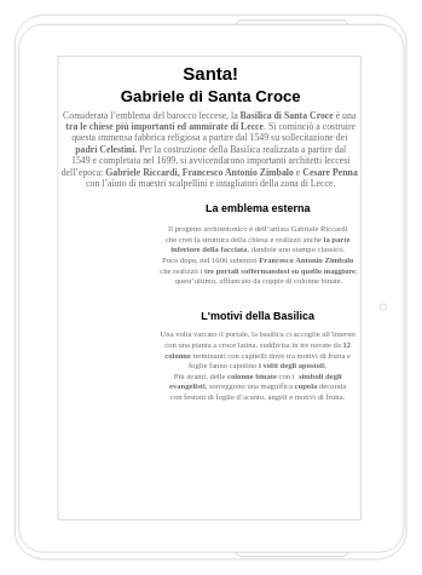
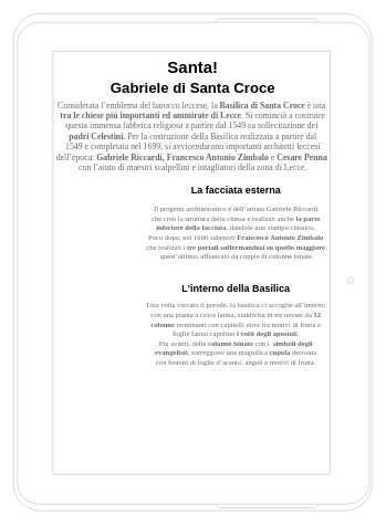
  <mxCell id="0" />
  <mxCell id="1" parent="0" />
  <mxCell id="2" value="" style="verticalLabelPosition=bottom;verticalAlign=top;html=1;shadow=0;dashed=0;strokeWidth=1;shape=mxgraph.android.tab2;strokeColor=#c0c0c0;" vertex="1" parent="1"><mxGeometry x="20" y="20" width="540" height="750" as="geometry" /></mxCell>
  <mxCell id="3" value="&lt;font&gt;&lt;b&gt;&lt;br&gt;&lt;font style=&quot;font-size: 22px&quot;&gt;Gabriele di Santa Croce&lt;/font&gt;&lt;/b&gt;&lt;/font&gt;" style="text;html=1;resizable=0;autosize=1;align=center;verticalAlign=middle;points=[];fillColor=none;strokeColor=none;rounded=0;" vertex="1" parent="1"><mxGeometry x="160" y="105" width="260" height="40" as="geometry" /></mxCell>
  <mxCell id="4" value="&lt;font size=&quot;1&quot;&gt;&lt;b style=&quot;font-size: 25px&quot;&gt;Santa!&lt;/b&gt;&lt;/font&gt;" style="text;html=1;resizable=0;autosize=1;align=center;verticalAlign=middle;points=[];fillColor=none;strokeColor=none;rounded=0;" vertex="1" parent="1"><mxGeometry x="215" y="85" width="150" height="30" as="geometry" /></mxCell>
  <mxCell id="5" value="" style="shape=image;html=1;verticalAlign=top;verticalLabelPosition=bottom;labelBackgroundColor=#ffffff;imageAspect=0;aspect=fixed;image=https://cdn4.iconfinder.com/data/icons/48-bubbles/48/23.Videos-128.png" vertex="1" parent="1"><mxGeometry x="87" y="577" width="128" height="128" as="geometry" /></mxCell>
  <mxCell id="6" value="" style="shape=image;html=1;verticalAlign=top;verticalLabelPosition=bottom;labelBackgroundColor=#ffffff;imageAspect=0;aspect=fixed;image=https://cdn1.iconfinder.com/data/icons/web-and-mobile-in-square/100/WebInSquare_1.5EXTENDED-24-128.png" vertex="1" parent="1"><mxGeometry x="90" y="275" width="128" height="128" as="geometry" /></mxCell>
  <mxCell id="7" value="" style="shape=image;html=1;verticalAlign=top;verticalLabelPosition=bottom;labelBackgroundColor=#ffffff;imageAspect=0;aspect=fixed;image=https://cdn1.iconfinder.com/data/icons/web-and-mobile-in-square/100/WebInSquare_1.5EXTENDED-24-128.png" vertex="1" parent="1"><mxGeometry x="87" y="425" width="128" height="128" as="geometry" /></mxCell>
- <mxCell id="8" value="&lt;font style=&quot;font-size: 15px&quot;&gt;&lt;b&gt;La emblema esterna&lt;/b&gt;&lt;/font&gt;" style="text;html=1;resizable=0;autosize=1;align=center;verticalAlign=middle;points=[];fillColor=none;strokeColor=none;rounded=0;" vertex="1" parent="1"><mxGeometry x="280" y="275" width="150" height="20" as="geometry" /></mxCell>
+ <mxCell id="8" value="&lt;font style=&quot;font-size: 15px&quot;&gt;&lt;b&gt;La facciata esterna&lt;/b&gt;&lt;/font&gt;" style="text;html=1;resizable=0;autosize=1;align=center;verticalAlign=middle;points=[];fillColor=none;strokeColor=none;rounded=0;" vertex="1" parent="1"><mxGeometry x="280" y="275" width="150" height="20" as="geometry" /></mxCell>
  <mxCell id="9" value="&lt;font style=&quot;font-size: 13px&quot;&gt;&lt;span style=&quot;color: rgb(105 , 105 , 105) ; font-family: &amp;#34;lora&amp;#34; , serif ; background-color: rgb(255 , 255 , 255)&quot;&gt;Considerata l’emblema del barocco leccese, la&amp;nbsp;&lt;/span&gt;&lt;span style=&quot;box-sizing: border-box ; font-weight: 700 ; color: rgb(105 , 105 , 105) ; font-family: &amp;#34;lora&amp;#34; , serif ; background-color: rgb(255 , 255 , 255)&quot;&gt;Basilica di Santa Croce&lt;/span&gt;&lt;span style=&quot;color: rgb(105 , 105 , 105) ; font-family: &amp;#34;lora&amp;#34; , serif ; background-color: rgb(255 , 255 , 255)&quot;&gt;&amp;nbsp;è una&amp;nbsp;&lt;br&gt;&lt;/span&gt;&lt;span style=&quot;box-sizing: border-box ; font-weight: 700 ; color: rgb(105 , 105 , 105) ; font-family: &amp;#34;lora&amp;#34; , serif ; background-color: rgb(255 , 255 , 255)&quot;&gt;tra le chiese più importanti ed ammirate di Lecce&lt;/span&gt;&lt;span style=&quot;color: rgb(105 , 105 , 105) ; font-family: &amp;#34;lora&amp;#34; , serif ; background-color: rgb(255 , 255 , 255)&quot;&gt;. Si cominciò a costruire &lt;br&gt;questa immensa fabbrica religiosa a partire dal 1549 su sollecitazione dei&amp;nbsp;&lt;br&gt;&lt;/span&gt;&lt;/font&gt;&lt;span style=&quot;box-sizing: border-box ; font-weight: 700 ; color: rgb(105 , 105 , 105) ; font-family: &amp;#34;lora&amp;#34; , serif ; background-color: rgb(255 , 255 , 255) ; font-size: 13px&quot;&gt;&lt;font style=&quot;font-size: 13px&quot;&gt;padri Celestini.&amp;nbsp;&lt;span style=&quot;font-weight: 400&quot;&gt;Per la costruzione della Basilica realizzata a partire dal &lt;br&gt;1549 e completata nel 1699, si avvicendarono importanti architetti leccesi &lt;br&gt;dell’epoca:&amp;nbsp;&lt;/span&gt;&lt;span style=&quot;box-sizing: border-box&quot;&gt;Gabriele Riccardi, Francesco Antonio Zimbalo&lt;/span&gt;&lt;span style=&quot;font-weight: 400&quot;&gt;&amp;nbsp;e&lt;/span&gt;&lt;span style=&quot;box-sizing: border-box&quot;&gt;&amp;nbsp;Cesare Penna&amp;nbsp;&lt;br&gt;&lt;/span&gt;&lt;span style=&quot;font-weight: 400&quot;&gt;con l’aiuto di maestri scalpellini e intagliatori della zona di Lecce.&lt;/span&gt;&lt;/font&gt;&lt;br&gt;&lt;/span&gt;" style="text;html=1;resizable=0;autosize=1;align=center;verticalAlign=middle;points=[];fillColor=none;strokeColor=none;rounded=0;" vertex="1" parent="1"><mxGeometry x="75" y="155" width="430" height="100" as="geometry" /></mxCell>
  <mxCell id="10" value="&lt;font style=&quot;font-size: 11px&quot;&gt;&lt;span style=&quot;color: rgb(105 , 105 , 105) ; font-family: &amp;#34;lora&amp;#34; , serif ; background-color: rgb(255 , 255 , 255)&quot;&gt;Il progetto architettonico è dell’artista Gabriele Riccardi &lt;br&gt;che creò la struttura della chiesa e realizzò anche&amp;nbsp;&lt;/span&gt;&lt;span style=&quot;box-sizing: border-box ; font-weight: 700 ; color: rgb(105 , 105 , 105) ; font-family: &amp;#34;lora&amp;#34; , serif ; background-color: rgb(255 , 255 , 255)&quot;&gt;la parte&lt;br&gt;inferiore della facciata&lt;/span&gt;&lt;span style=&quot;color: rgb(105 , 105 , 105) ; font-family: &amp;#34;lora&amp;#34; , serif ; background-color: rgb(255 , 255 , 255)&quot;&gt;, dandole uno stampo classico.&lt;br&gt;&lt;/span&gt;&lt;span style=&quot;color: rgb(105 , 105 , 105) ; font-family: &amp;#34;lora&amp;#34; , serif ; background-color: rgb(255 , 255 , 255)&quot;&gt;Poco dopo, nel 1606 subentrò&amp;nbsp;&lt;/span&gt;&lt;span style=&quot;box-sizing: border-box ; font-weight: 700 ; color: rgb(105 , 105 , 105) ; font-family: &amp;#34;lora&amp;#34; , serif ; background-color: rgb(255 , 255 , 255)&quot;&gt;Francesco Antonio Zimbalo&lt;br&gt;&lt;/span&gt;&lt;span style=&quot;color: rgb(105 , 105 , 105) ; font-family: &amp;#34;lora&amp;#34; , serif ; background-color: rgb(255 , 255 , 255)&quot;&gt;&amp;nbsp;che realizzò i&amp;nbsp;&lt;/span&gt;&lt;span style=&quot;box-sizing: border-box ; font-weight: 700 ; color: rgb(105 , 105 , 105) ; font-family: &amp;#34;lora&amp;#34; , serif ; background-color: rgb(255 , 255 , 255)&quot;&gt;tre portali soffermandosi su quello maggiore&lt;/span&gt;&lt;span style=&quot;color: rgb(105 , 105 , 105) ; font-family: &amp;#34;lora&amp;#34; , serif ; background-color: rgb(255 , 255 , 255)&quot;&gt;;&lt;br&gt;&amp;nbsp;quest’ultimo, affiancato da coppie di colonne binate.&lt;/span&gt;&lt;/font&gt;" style="text;html=1;resizable=0;autosize=1;align=center;verticalAlign=middle;points=[];fillColor=none;strokeColor=none;rounded=0;" vertex="1" parent="1"><mxGeometry x="210" y="305" width="290" height="90" as="geometry" /></mxCell>
- <mxCell id="11" value="&lt;b&gt;&lt;font style=&quot;font-size: 15px&quot;&gt;L'motivi della Basilica&lt;/font&gt;&lt;/b&gt;" style="text;html=1;resizable=0;autosize=1;align=center;verticalAlign=middle;points=[];fillColor=none;strokeColor=none;rounded=0;" vertex="1" parent="1"><mxGeometry x="265" y="425" width="180" height="20" as="geometry" /></mxCell>
+ <mxCell id="11" value="&lt;b&gt;&lt;font style=&quot;font-size: 15px&quot;&gt;L'interno della Basilica&lt;/font&gt;&lt;/b&gt;" style="text;html=1;resizable=0;autosize=1;align=center;verticalAlign=middle;points=[];fillColor=none;strokeColor=none;rounded=0;" vertex="1" parent="1"><mxGeometry x="265" y="425" width="180" height="20" as="geometry" /></mxCell>
  <mxCell id="12" value="&lt;font style=&quot;font-size: 11px&quot;&gt;&lt;span style=&quot;color: rgb(105 , 105 , 105) ; font-family: &amp;#34;lora&amp;#34; , serif ; background-color: rgb(255 , 255 , 255)&quot;&gt;Una volta varcato il portale, la basilica ci accoglie all’interno &lt;br&gt;con una pianta a croce latina, suddivisa in tre navate da&amp;nbsp;&lt;/span&gt;&lt;span style=&quot;box-sizing: border-box ; font-weight: 700 ; color: rgb(105 , 105 , 105) ; font-family: &amp;#34;lora&amp;#34; , serif ; background-color: rgb(255 , 255 , 255)&quot;&gt;12 &lt;br&gt;colonne&lt;/span&gt;&lt;span style=&quot;color: rgb(105 , 105 , 105) ; font-family: &amp;#34;lora&amp;#34; , serif ; background-color: rgb(255 , 255 , 255)&quot;&gt;&amp;nbsp;terminanti con capitelli dove tra motivi di frutta e &lt;br&gt;foglie fanno capolino&amp;nbsp;&lt;/span&gt;&lt;span style=&quot;box-sizing: border-box ; font-weight: 700 ; color: rgb(105 , 105 , 105) ; font-family: &amp;#34;lora&amp;#34; , serif ; background-color: rgb(255 , 255 , 255)&quot;&gt;i volti degli apostoli&lt;/span&gt;&lt;span style=&quot;color: rgb(105 , 105 , 105) ; font-family: &amp;#34;lora&amp;#34; , serif ; background-color: rgb(255 , 255 , 255)&quot;&gt;. &lt;br&gt;Più avanti, delle&amp;nbsp;&lt;/span&gt;&lt;span style=&quot;box-sizing: border-box ; font-weight: 700 ; color: rgb(105 , 105 , 105) ; font-family: &amp;#34;lora&amp;#34; , serif ; background-color: rgb(255 , 255 , 255)&quot;&gt;colonne binate&lt;/span&gt;&lt;span style=&quot;color: rgb(105 , 105 , 105) ; font-family: &amp;#34;lora&amp;#34; , serif ; background-color: rgb(255 , 255 , 255)&quot;&gt;&amp;nbsp;con i&amp;nbsp;&amp;nbsp;&lt;/span&gt;&lt;span style=&quot;box-sizing: border-box ; font-weight: 700 ; color: rgb(105 , 105 , 105) ; font-family: &amp;#34;lora&amp;#34; , serif ; background-color: rgb(255 , 255 , 255)&quot;&gt;simboli degli &lt;br&gt;evangelisti&lt;/span&gt;&lt;span style=&quot;color: rgb(105 , 105 , 105) ; font-family: &amp;#34;lora&amp;#34; , serif ; background-color: rgb(255 , 255 , 255)&quot;&gt;, sorreggono una magnifica&amp;nbsp;&lt;/span&gt;&lt;span style=&quot;box-sizing: border-box ; font-weight: 700 ; color: rgb(105 , 105 , 105) ; font-family: &amp;#34;lora&amp;#34; , serif ; background-color: rgb(255 , 255 , 255)&quot;&gt;cupola&lt;/span&gt;&lt;span style=&quot;color: rgb(105 , 105 , 105) ; font-family: &amp;#34;lora&amp;#34; , serif ; background-color: rgb(255 , 255 , 255)&quot;&gt;&amp;nbsp;decorata &lt;br&gt;con festoni di foglie d’acanto, angeli e motivi di frutta.&lt;/span&gt;&lt;/font&gt;" style="text;html=1;resizable=0;autosize=1;align=center;verticalAlign=middle;points=[];fillColor=none;strokeColor=none;rounded=0;" vertex="1" parent="1"><mxGeometry x="215" y="453" width="280" height="100" as="geometry" /></mxCell>
